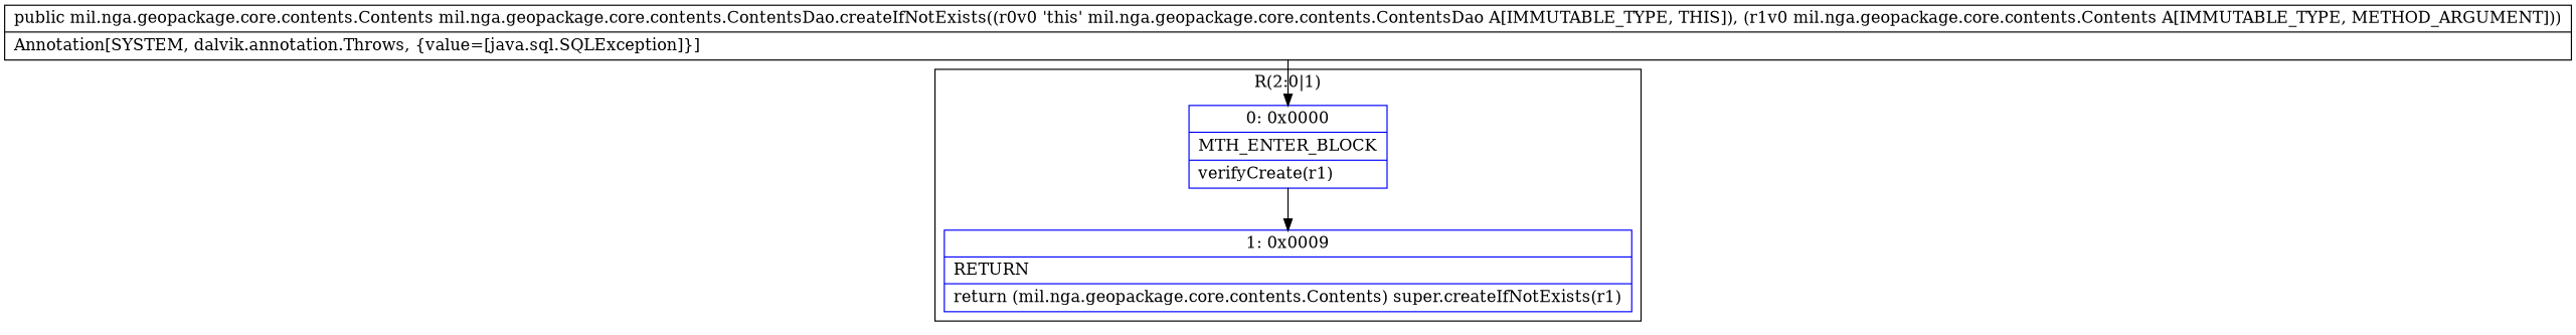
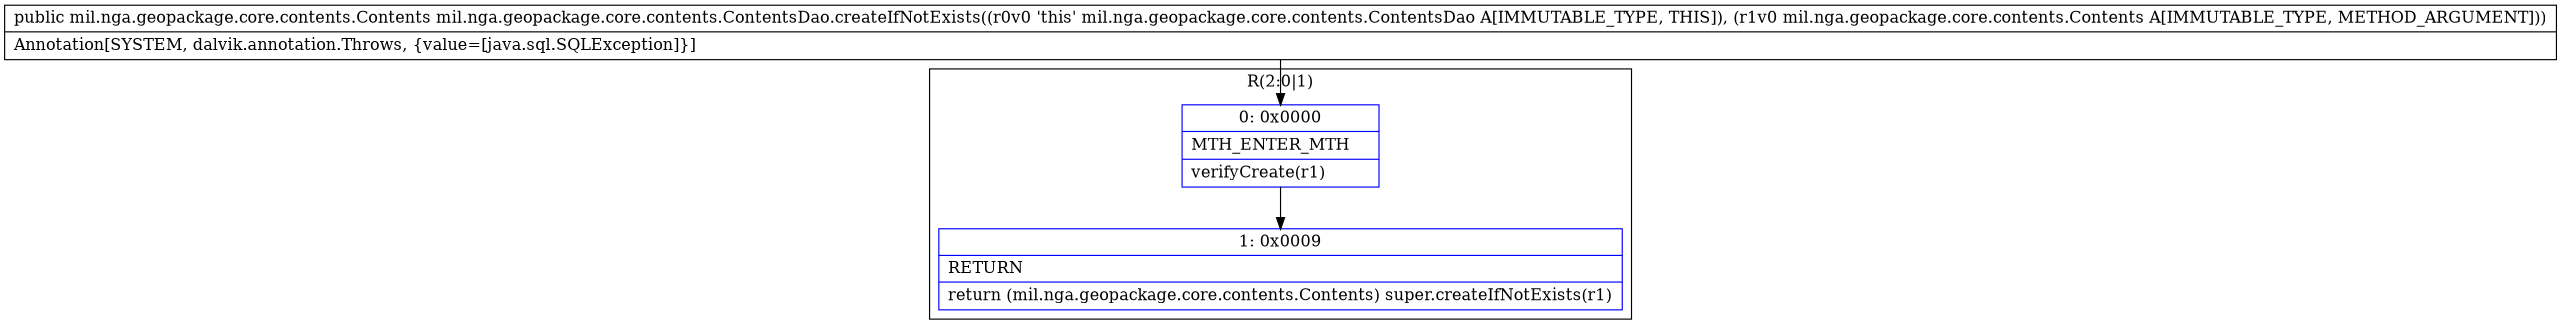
  digraph {
    node [color=blue shape=record]
-   n1 [label="{0\:\ 0x0000|MTH_ENTER_BLOCK\l|verifyCreate(r1)\l}"]
+   n1 [label="{0\:\ 0x0000|MTH_ENTER_MTH\l|verifyCreate(r1)\l}"]
    n2 [label="{1\:\ 0x0009|RETURN\l|return (mil.nga.geopackage.core.contents.Contents) super.createIfNotExists(r1)\l}"]
    n3 [label="{public mil.nga.geopackage.core.contents.Contents mil.nga.geopackage.core.contents.ContentsDao.createIfNotExists((r0v0 'this' mil.nga.geopackage.core.contents.ContentsDao A[IMMUTABLE_TYPE, THIS]), (r1v0 mil.nga.geopackage.core.contents.Contents A[IMMUTABLE_TYPE, METHOD_ARGUMENT]))  | Annotation[SYSTEM, dalvik.annotation.Throws, \{value=[java.sql.SQLException]\}]\l}" color=""]
    subgraph cluster_1 {
      label="R(2:0|1)"
      n1
      n2
    }
    n1 -> n2
    n3 -> n1
  }
